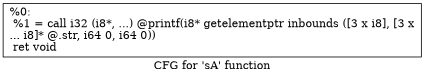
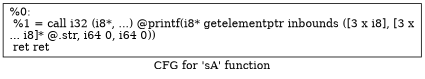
  digraph {
    label="CFG for 'sA' function"
-   n1 [label="{%0:\l  %1 = call i32 (i8*, ...) @printf(i8* getelementptr inbounds ([3 x i8], [3 x\l... i8]* @.str, i64 0, i64 0))\l  ret void\l}" shape=record]
+   n1 [label="{%0:\l  %1 = call i32 (i8*, ...) @printf(i8* getelementptr inbounds ([3 x i8], [3 x\l... i8]* @.str, i64 0, i64 0))\l  ret ret\l}" shape=record]
  }
